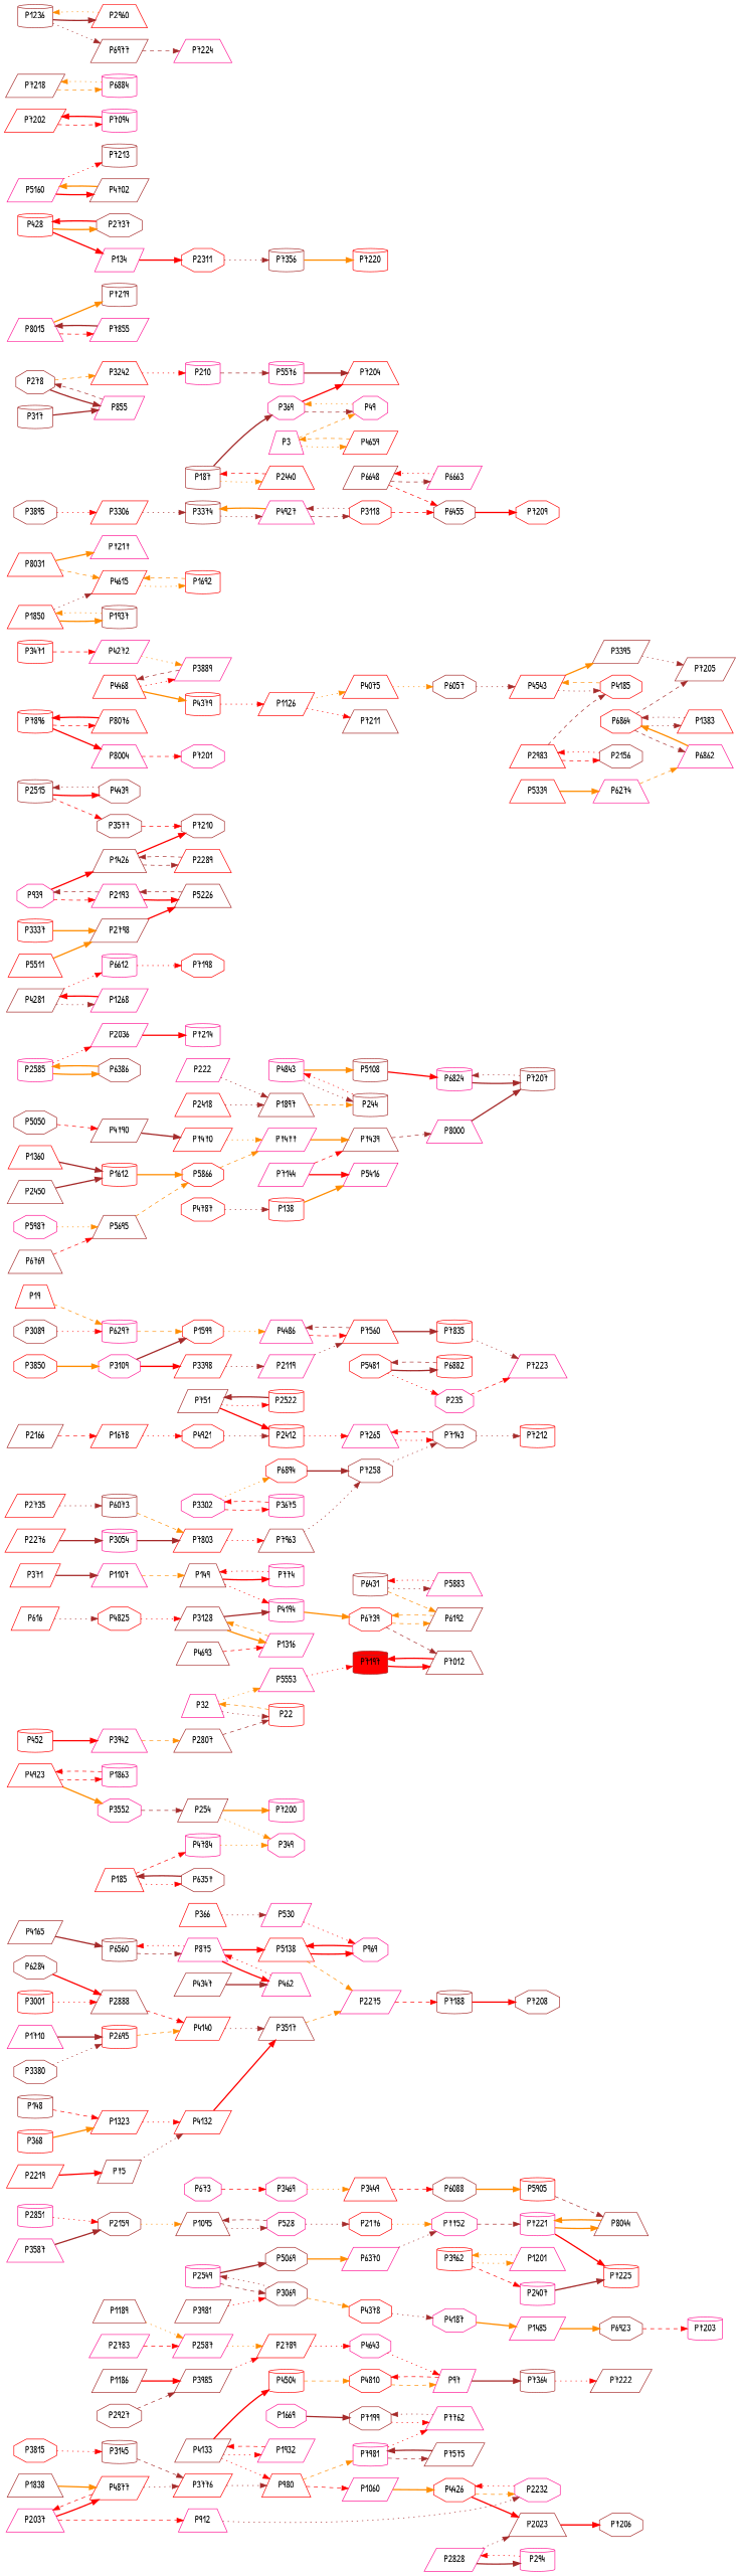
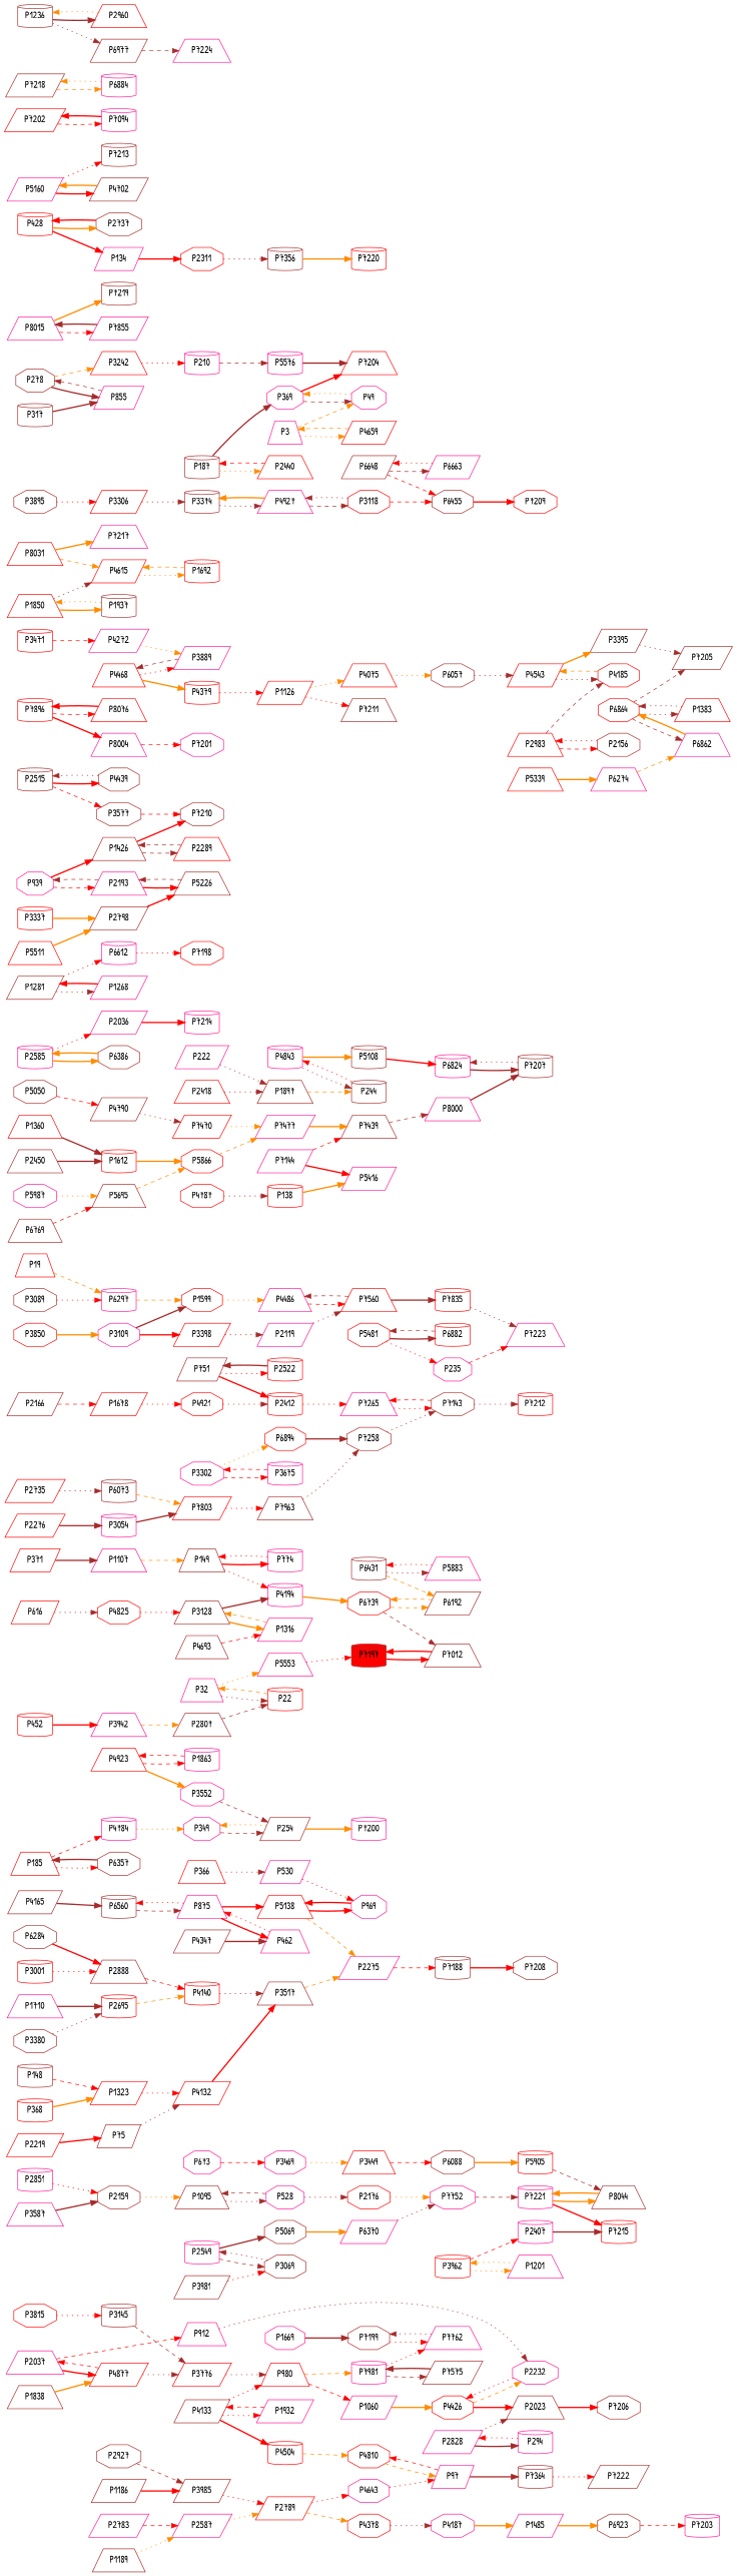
  digraph {
    fontname="Patrick Hand"
    rankdir=LR
    node [color=deeppink fontname="Patrick Hand" shape=trapezium]
    edge [color=red fontname="Patrick Hand" style=dotted]
    P1669 [shape=octagon]
    P7199 [color=brown shape=octagon]
    P7762
    P1095 [color=brown]
    P528 [shape=octagon]
    P2176 [color=red shape=octagon]
    P7752 [shape=octagon]
    P6560 [color=brown shape=cylinder]
    P875
    P5138 [color=red]
    P462
    P969 [shape=octagon]
    P2275 [shape=parallelogram]
    P530 [shape=parallelogram]
    P4784 [shape=cylinder]
    P349 [shape=octagon]
    P254 [color=brown shape=parallelogram]
    P7200 [shape=cylinder]
    P4133 [color=brown shape=parallelogram]
    P1932 [shape=parallelogram]
    P980 [color=red]
    P4504 [color=red shape=cylinder]
    P7981 [shape=cylinder]
    P1060 [shape=parallelogram]
    P4810 [color=red shape=octagon]
    P6088 [color=brown shape=octagon]
    P5905 [color=red shape=cylinder]
    P8044 [color=brown]
    P7221 [shape=cylinder]
    P7197 [color=brown fillcolor=red shape=cylinder style=filled]
    P7012 [color=brown]
    P5553
    P751 [color=brown shape=parallelogram]
    P2412 [color=red shape=cylinder]
    P2522 [color=red shape=cylinder]
    P7265
    P7143 [color=brown shape=octagon]
    P19 [color=red]
    P6297 [shape=cylinder]
    P1599 [color=red shape=octagon]
    P4486
    P4643 [shape=octagon]
    P97 [shape=parallelogram]
    P7364 [color=brown shape=cylinder]
    P7222 [color=brown shape=parallelogram]
    P4843 [shape=cylinder]
    P5108 [color=brown shape=cylinder]
    P244 [color=brown shape=cylinder]
    P6824 [shape=cylinder]
    P7207 [color=brown shape=cylinder]
    P1323 [color=red shape=parallelogram]
    P4132 [color=red shape=parallelogram]
    P3517 [color=brown]
    P138 [color=red shape=cylinder]
    P5416 [shape=parallelogram]
    P7144 [shape=parallelogram]
    P7439 [color=brown]
    P149 [color=brown]
    P774 [shape=cylinder]
    P4194 [shape=cylinder]
    P6739 [color=red shape=octagon]
    P1863 [shape=cylinder]
    P4923 [color=red]
    P3552 [shape=octagon]
    P2036 [shape=parallelogram]
    P7214 [shape=cylinder]
    P6612 [shape=cylinder]
    P7198 [color=red shape=octagon]
    P1426 [color=brown]
    P7210 [color=brown shape=octagon]
    P2289 [color=red]
    P7201 [shape=octagon]
    P8004
    P2159 [color=brown shape=octagon]
    P32
    P22 [color=red shape=cylinder]
    P4379 [color=red shape=cylinder]
    P1126 [color=red shape=parallelogram]
    P4075 [color=red]
    P7211 [color=brown]
    P6057 [color=brown shape=octagon]
    P368 [color=red shape=cylinder]
    P6431 [color=brown shape=cylinder]
    P5883
    P6192 [color=brown shape=parallelogram]
    P7188 [color=brown shape=cylinder]
    P7208 [color=brown shape=octagon]
    P8031 [color=red]
    P7217
    P4615 [color=red shape=parallelogram]
    P1850 [color=red]
    P1937 [color=brown shape=cylinder]
    P1692 [color=red shape=cylinder]
    P2037
    P912
    P4877 [color=red shape=parallelogram]
    P2232 [shape=octagon]
    P3776 [color=red shape=parallelogram]
    P4426 [color=red shape=octagon]
    P185 [color=red]
    P6357 [color=brown shape=octagon]
    P3374 [color=brown shape=cylinder]
    P4927
    P3118 [color=red shape=octagon]
    P6455 [color=brown shape=octagon]
    P3069 [color=brown shape=octagon]
    P2549 [shape=cylinder]
    P4378 [color=red shape=octagon]
    P5069 [color=brown shape=octagon]
    P4187 [shape=octagon]
    P6370 [shape=parallelogram]
    P7803 [color=red shape=parallelogram]
    P7963 [color=brown]
    P7258 [color=brown shape=octagon]
    P369 [shape=octagon]
    P7204 [color=red]
    P49 [shape=octagon]
    P3398 [color=red shape=parallelogram]
    P2119 [shape=parallelogram]
    P7560 [color=red]
    P7835 [color=red shape=cylinder]
    P6663 [shape=parallelogram]
    P6648 [color=brown shape=parallelogram]
    P7209 [color=red shape=octagon]
    P7223
    P3337 [color=red shape=cylinder]
    P2798 [color=brown shape=parallelogram]
    P5226 [color=brown]
    P2193
    P7219 [color=brown shape=cylinder]
    P8015
    P7855 [shape=parallelogram]
    P428 [color=red shape=cylinder]
    P2737 [color=brown shape=octagon]
    P134 [shape=parallelogram]
    P2311 [color=red shape=octagon]
    P7470 [color=red shape=parallelogram]
    P7477 [shape=parallelogram]
    P8000
-   P1281 [color=brown shape=parallelogram label=P4281]
+   P1281 [color=brown shape=parallelogram]
    P1268 [shape=parallelogram]
    P4693 [color=brown]
    P1316 [shape=parallelogram]
    P3128 [color=brown]
    P4272 [shape=parallelogram]
    P3889 [shape=parallelogram]
    P4468 [color=red]
    P3001 [color=red shape=cylinder]
    P2888 [color=brown]
-   P4140 [color=red shape=parallelogram]
+   P4140 [color=red shape=cylinder]
    P294 [shape=cylinder]
    P2828 [shape=parallelogram]
    P2023 [color=brown]
    P7206 [color=brown shape=octagon]
    P4543 [color=red shape=parallelogram]
    P4185 [color=red shape=octagon]
    P3395 [color=brown shape=parallelogram]
    P7205 [color=brown shape=parallelogram]
    P2851 [shape=cylinder]
    P5160 [shape=parallelogram]
    P7213 [color=brown shape=cylinder]
    n162 [color=brown label=P4702 shape=parallelogram]
    P6769 [color=brown]
    P5695 [color=brown]
    P5866 [color=red shape=octagon]
    P5481 [color=red shape=octagon]
    P6882 [color=red shape=cylinder]
    P235 [shape=octagon]
    P939 [shape=octagon]
    P1383 [color=red]
    P6864 [color=red shape=octagon]
    P6862
    P3471 [color=red shape=cylinder]
    P7212 [color=red shape=cylinder]
-   P7215 [color=red shape=cylinder label=P7225]
+   P7215 [color=red shape=cylinder]
    P616 [color=red shape=parallelogram]
    P4825 [color=red shape=octagon]
    P187 [color=brown shape=cylinder]
    P2440 [color=red]
    P2450 [color=brown]
    P1612 [color=red shape=cylinder]
    P222 [shape=parallelogram]
    P1897 [color=brown]
    P3962 [color=red shape=cylinder]
    P1201
    n186 [label=P2407 shape=cylinder]
    P3145 [color=brown shape=cylinder]
    P7202 [color=red shape=parallelogram]
    P7094 [shape=cylinder]
    P4165 [color=brown shape=parallelogram]
    P5339 [color=red]
    P6274
    P3850 [color=red shape=octagon]
    P3109 [shape=octagon]
    P7575 [color=brown shape=parallelogram]
    P1485 [shape=parallelogram]
    P6923 [color=brown shape=octagon]
    P3
    P4659 [color=red shape=parallelogram]
    P2515 [color=brown shape=cylinder]
    P3577 [color=brown shape=octagon]
    P4439 [color=brown shape=octagon]
    P3242 [color=red]
    P210 [shape=cylinder]
    P5576 [shape=cylinder]
    P5511 [color=red]
    P2585 [shape=cylinder]
    P6386 [color=brown shape=octagon]
    P3895 [color=brown shape=octagon]
    P3306 [color=red shape=parallelogram]
    P3449 [color=red]
    P3981 [color=brown shape=parallelogram]
    P3380 [color=brown shape=octagon]
    P2695 [color=red shape=cylinder]
    P4787 [color=red shape=octagon]
    P2418 [color=red]
    P1838 [color=brown]
    P7218 [color=brown shape=parallelogram]
    P6884 [shape=cylinder]
    P2927 [color=brown shape=octagon]
    P3985 [color=brown shape=parallelogram]
    P2789 [color=red shape=parallelogram]
    P2807 [color=brown]
    P452 [color=red shape=cylinder]
    P3942
    P6894 [color=red shape=octagon]
    P2983 [color=red]
    P2156 [color=brown shape=octagon]
    P3302 [shape=octagon]
    P3675 [shape=cylinder]
    P7203 [shape=cylinder]
    P148 [color=brown shape=cylinder]
    P278 [color=brown shape=octagon]
    P855 [shape=parallelogram]
    P3089 [color=brown shape=octagon]
    P7356 [color=brown shape=cylinder]
    P7220 [color=red shape=cylinder]
    P1678 [color=red shape=parallelogram]
    P4921 [color=red shape=octagon]
    P4347 [color=brown shape=parallelogram]
    P4790 [color=brown shape=parallelogram]
    P8076 [color=red]
    P7896 [color=red shape=cylinder]
    P5987 [shape=octagon]
    P1236 [color=brown shape=cylinder]
    P2960 [color=red]
    P6977 [color=brown shape=parallelogram]
    P7224
    P2735 [color=red shape=parallelogram]
    P6073 [color=brown shape=cylinder]
    P3815 [color=red shape=octagon]
    P3587
    P1107
    P2783 [shape=parallelogram]
    P2587 [shape=parallelogram]
    P5050 [color=brown shape=octagon]
    P2166 [color=brown shape=parallelogram]
    P3469 [shape=octagon]
    P1710
    P3054 [shape=cylinder]
    P317 [color=brown shape=cylinder]
    P673 [shape=octagon]
    P6284 [color=brown shape=octagon]
    P1186 [color=brown shape=parallelogram]
    P2276 [color=red shape=parallelogram]
    P1189 [color=brown]
    P371 [color=red shape=parallelogram]
    P75 [color=brown shape=parallelogram]
    P366 [color=red]
    P2219 [color=red shape=parallelogram]
    P1360 [color=red]
    P1669 -> P7199 [color=brown style=bold]
    P7199 -> P7762
    P7762 -> P7199 [color=brown]
    P1095 -> P528 [color=brown]
    P528 -> P1095 [color=brown style=dashed]
    P528 -> P2176 [color=brown]
    P2176 -> P7752 [color=darkorange]
    P7752 -> P7221 [color=brown style=dashed]
    P6560 -> P875 [color=brown style=dashed]
    P875 -> P6560
    P875 -> P5138 [style=bold]
    P875 -> P462 [style=bold]
    P5138 -> P969 [style=bold]
    P5138 -> P2275 [color=darkorange style=dashed]
    P462 -> P875
    P969 -> P5138 [style=bold]
    P2275 -> P7188 [style=dashed]
    P530 -> P969
    P4784 -> P349 [color=darkorange]
+   P349 -> P254 [color=brown style=dashed]
    P254 -> P349 [color=darkorange]
    P254 -> P7200 [color=darkorange style=bold]
    P4133 -> P1932
    P4133 -> P980
    P4133 -> P4504 [style=bold]
    P1932 -> P4133 [style=dashed]
    P980 -> P7981 [color=darkorange style=dashed]
    P980 -> P1060 [style=dashed]
    P4504 -> P4810 [color=darkorange style=dashed]
    P7981 -> P7762
    P7981 -> P7575 [color=brown style=dashed]
    P1060 -> P4426 [color=darkorange style=bold]
    P4810 -> P97 [color=darkorange style=dashed]
    P6088 -> P5905 [color=darkorange style=bold]
    P5905 -> P8044 [color=brown style=dashed]
    P8044 -> P7221 [color=darkorange style=bold]
    P7221 -> P8044 [color=darkorange style=bold]
    P7221 -> P7215 [style=bold]
    P7197 -> P7012 [style=bold]
    P7012 -> P7197 [style=bold]
    P5553 -> P7197
    P751 -> P2412 [style=bold]
    P751 -> P2522
    P2412 -> P7265
    P2522 -> P751 [color=brown style=bold]
    P7265 -> P7143
    P7143 -> P7265 [style=dashed]
    P7143 -> P7212 [color=brown]
    P19 -> P6297 [color=darkorange style=dashed]
    P6297 -> P1599 [color=darkorange style=dashed]
    P1599 -> P4486 [color=darkorange]
    P4486 -> P7560 [style=dashed]
    P4643 -> P97
    P97 -> P4810 [style=dashed]
    P97 -> P7364 [color=brown style=bold]
    P7364 -> P7222
    P4843 -> P5108 [color=darkorange style=bold]
    P4843 -> P244 [color=brown]
    P5108 -> P6824 [style=bold]
    P244 -> P4843
    P6824 -> P7207 [color=brown style=bold]
    P7207 -> P6824 [color=brown]
    P1323 -> P4132
    P4132 -> P3517 [style=bold]
    P3517 -> P2275 [color=darkorange style=dashed]
    P138 -> P5416 [color=darkorange style=bold]
    P7144 -> P5416 [style=bold]
    P7144 -> P7439 [style=dashed]
    P7439 -> P8000 [color=brown style=dashed]
    P149 -> P774 [style=bold]
    P149 -> P4194
    P774 -> P149
    P4194 -> P6739 [color=darkorange style=bold]
    P6739 -> P7012 [color=brown style=dashed]
    P6739 -> P6192 [color=darkorange style=dashed]
    P1863 -> P4923 [style=dashed]
    P4923 -> P1863 [style=dashed]
    P4923 -> P3552 [color=darkorange style=bold]
    P3552 -> P254 [color=brown style=dashed]
    P2036 -> P7214 [style=bold]
    P6612 -> P7198
    P1426 -> P7210 [style=bold]
    P1426 -> P2289 [color=brown style=dashed]
    P2289 -> P1426 [color=brown style=dashed]
    P8004 -> P7201 [style=dashed]
    P2159 -> P1095 [color=darkorange]
    P32 -> P5553 [color=darkorange]
    P32 -> P22 [color=brown]
    P22 -> P32 [color=darkorange style=dashed]
    P4379 -> P1126
    P1126 -> P4075 [color=darkorange]
    P1126 -> P7211
    P4075 -> P6057 [color=darkorange]
    P6057 -> P4543 [color=brown]
    P368 -> P1323 [color=darkorange style=bold]
    P6431 -> P5883 [color=brown]
    P6431 -> P6192 [color=darkorange style=dashed]
    P5883 -> P6431
    P6192 -> P6739 [color=darkorange style=dashed]
    P7188 -> P7208 [style=bold]
    P8031 -> P7217 [color=darkorange style=bold]
    P8031 -> P4615 [color=darkorange style=dashed]
    P4615 -> P1692 [color=darkorange]
    P1850 -> P4615 [color=brown]
    P1850 -> P1937 [color=darkorange style=bold]
    P1937 -> P1850 [color=darkorange]
    P1692 -> P4615 [color=darkorange style=dashed]
    P2037 -> P912 [style=dashed]
    P2037 -> P4877 [style=bold]
    P912 -> P2232 [color=brown]
    P4877 -> P2037 [style=dashed]
    P4877 -> P3776 [color=brown]
    P2232 -> P4426
    P3776 -> P980 [color=brown]
    P4426 -> P2232 [color=darkorange style=dashed]
    P4426 -> P2023 [style=bold]
    P185 -> P4784 [style=dashed]
    P185 -> P6357
    P6357 -> P185 [color=brown style=bold]
    P3374 -> P4927 [color=brown]
    P4927 -> P3374 [color=darkorange style=bold]
    P4927 -> P3118 [color=brown style=dashed]
    P3118 -> P4927 [color=brown]
    P3118 -> P6455 [style=dashed]
    P6455 -> P7209 [style=bold]
    P3069 -> P2549 [color=brown]
-   P3069 -> P4378 [color=darkorange style=dashed]
+   P2789 -> P4378 [color=darkorange style=dashed]
    P2549 -> P3069 [color=brown style=dashed]
    P2549 -> P5069 [color=brown style=bold]
    P4378 -> P4187 [color=brown]
    P5069 -> P6370 [color=darkorange style=bold]
    P4187 -> P1485 [color=darkorange style=bold]
    P6370 -> P7752 [color=brown]
    P7803 -> P7963
    P7963 -> P7258 [color=brown]
    P7258 -> P7143 [color=brown]
    P369 -> P7204 [style=bold]
    P369 -> P49 [color=brown style=dashed]
    P49 -> P369 [color=darkorange]
    P3398 -> P2119 [color=brown]
    P2119 -> P7560 [color=brown]
    P7560 -> P4486 [color=brown style=dashed]
    P7560 -> P7835 [color=brown style=bold]
    P7835 -> P7223 [color=brown]
    P6663 -> P6648
    P6648 -> P6455 [style=dashed]
    P6648 -> P6663 [color=brown style=dashed]
    P3337 -> P2798 [color=darkorange style=bold]
    P2798 -> P5226 [style=bold]
    P5226 -> P2193 [color=brown style=dashed]
    P2193 -> P5226 [style=bold]
    P2193 -> P939 [color=brown style=dashed]
    P8015 -> P7219 [color=darkorange style=bold]
    P8015 -> P7855 [style=dashed]
    P7855 -> P8015 [color=brown style=bold]
    P428 -> P2737 [color=darkorange style=bold]
    P428 -> P134 [style=bold]
    P2737 -> P428 [style=bold]
    P134 -> P2311 [style=bold]
    P2311 -> P7356 [color=brown]
    P7470 -> P7477 [color=darkorange]
    P7477 -> P7439 [color=darkorange style=bold]
    P8000 -> P7207 [color=brown style=bold]
    P1281 -> P6612
    P1281 -> P1268 [color=brown]
    P1268 -> P1281 [style=bold]
    P4693 -> P1316 [style=dashed]
    P1316 -> P3128 [color=darkorange style=dashed]
    P3128 -> P4194 [color=brown style=bold]
    P3128 -> P1316 [color=darkorange style=bold]
    P4272 -> P3889 [color=darkorange]
    P3889 -> P4468 [color=brown style=dashed]
    P4468 -> P4379 [color=darkorange style=bold]
    P4468 -> P3889
    P3001 -> P2888
    P2888 -> P4140 [style=dashed]
    P4140 -> P3517 [color=brown]
    P294 -> P2828
    P2828 -> P294 [color=brown style=bold]
    P2828 -> P2023 [color=brown]
    P2023 -> P7206 [style=bold]
    P4543 -> P4185 [color=brown]
    P4543 -> P3395 [color=darkorange style=bold]
    P4185 -> P4543 [color=darkorange style=dashed]
    P3395 -> P7205 [color=brown]
    P2851 -> P2159
    P5160 -> P7213
    P5160 -> n162 [style=bold]
    n162 -> P5160 [color=darkorange style=bold]
    P6769 -> P5695 [style=dashed]
    P5695 -> P5866 [color=darkorange style=dashed]
    P5866 -> P7477 [color=darkorange style=dashed]
    P5481 -> P6882 [color=brown style=bold]
    P5481 -> P235
    P6882 -> P5481 [color=brown style=dashed]
    P235 -> P7223 [style=dashed]
    P939 -> P1426 [style=bold]
    P939 -> P2193 [style=dashed]
    P1383 -> P6864 [color=brown]
    P6864 -> P7205 [color=brown style=dashed]
    P6864 -> P1383 [color=brown]
    P6864 -> P6862 [color=brown style=dashed]
    P6862 -> P6864 [color=darkorange style=bold]
    P3471 -> P4272 [style=dashed]
    P616 -> P4825 [color=brown]
    P4825 -> P3128
    P187 -> P369 [color=brown style=bold]
    P187 -> P2440 [color=darkorange]
    P2440 -> P187 [style=dashed]
    P2450 -> P1612 [color=brown style=bold]
    P1612 -> P5866 [color=darkorange style=bold]
    P222 -> P1897 [color=brown]
    P1897 -> P244 [color=darkorange style=dashed]
    P3962 -> P1201 [color=darkorange]
    P3962 -> n186 [style=dashed]
    P1201 -> P3962 [color=darkorange]
    n186 -> P7215 [color=brown style=bold]
    P3145 -> P3776 [color=brown style=dashed]
    P7202 -> P7094 [style=dashed]
    P7094 -> P7202 [style=bold]
    P4165 -> P6560 [color=brown style=bold]
    P5339 -> P6274 [color=darkorange style=bold]
    P6274 -> P6862 [color=darkorange style=dashed]
    P3850 -> P3109 [color=darkorange style=bold]
    P3109 -> P1599 [color=brown style=bold]
    P3109 -> P3398 [style=bold]
    P7575 -> P7981 [color=brown style=bold]
    P1485 -> P6923 [color=darkorange style=bold]
    P6923 -> P7203 [style=dashed]
    P3 -> P49 [color=darkorange style=dashed]
    P3 -> P4659 [color=darkorange]
    P4659 -> P3 [color=darkorange style=dashed]
    P2515 -> P3577 [style=dashed]
    P2515 -> P4439 [style=bold]
    P3577 -> P7210 [style=dashed]
    P4439 -> P2515 [color=brown]
    P3242 -> P210
    P210 -> P5576 [color=brown style=dashed]
    P5576 -> P7204 [color=brown style=bold]
    P5511 -> P2798 [color=darkorange style=bold]
    P2585 -> P2036
    P2585 -> P6386 [color=darkorange style=bold]
    P6386 -> P2585 [color=darkorange style=bold]
    P3895 -> P3306
    P3306 -> P3374 [color=brown]
    P3449 -> P6088 [style=dashed]
    P3981 -> P3069
    P3380 -> P2695 [color=brown]
    P2695 -> P4140 [color=darkorange style=dashed]
    P4787 -> P138 [color=brown]
    P2418 -> P1897 [color=brown]
    P1838 -> P4877 [color=darkorange style=bold]
    P7218 -> P6884 [color=darkorange style=dashed]
    P6884 -> P7218 [color=darkorange]
    P2927 -> P3985 [color=brown style=dashed]
    P3985 -> P2789
    P2789 -> P4643
    P2807 -> P22 [color=brown style=dashed]
    P452 -> P3942 [style=bold]
    P3942 -> P2807 [color=darkorange style=dashed]
    P6894 -> P7258 [color=brown style=bold]
    P2983 -> P4185 [color=brown style=dashed]
    P2983 -> P2156 [style=dashed]
    P2156 -> P2983
    P3302 -> P6894 [color=darkorange]
    P3302 -> P3675 [style=dashed]
    P3675 -> P3302 [style=dashed]
    P148 -> P1323 [style=dashed]
    P278 -> P3242 [color=darkorange style=dashed]
    P278 -> P855 [color=brown style=bold]
    P855 -> P278 [color=brown style=dashed]
    P3089 -> P6297
    P7356 -> P7220 [color=darkorange style=bold]
    P1678 -> P4921
    P4921 -> P2412 [color=brown]
    P4347 -> P462 [color=brown style=bold]
-   P4790 -> P7470 [color=brown style=bold]
+   P4790 -> P7470 [color=brown]
    P8076 -> P7896 [style=bold]
    P7896 -> P8004 [style=bold]
    P7896 -> P8076 [style=dashed]
    P5987 -> P5695 [color=darkorange]
    P1236 -> P2960 [color=brown style=bold]
    P1236 -> P6977 [color=brown]
    P2960 -> P1236 [color=darkorange]
    P6977 -> P7224 [color=brown style=dashed]
    P2735 -> P6073 [color=brown]
    P6073 -> P7803 [color=darkorange style=dashed]
    P3815 -> P3145
    P3587 -> P2159 [color=brown style=bold]
    P1107 -> P149 [color=darkorange style=dashed]
    P2783 -> P2587 [style=dashed]
    P2587 -> P2789 [color=darkorange]
    P5050 -> P4790 [style=dashed]
    P2166 -> P1678 [style=dashed]
    P3469 -> P3449 [color=darkorange]
    P1710 -> P2695 [color=brown style=bold]
    P3054 -> P7803 [color=brown style=bold]
    P317 -> P855 [color=brown style=bold]
    P673 -> P3469 [style=dashed]
    P6284 -> P2888 [style=bold]
    P1186 -> P3985 [style=bold]
    P2276 -> P3054 [color=brown style=bold]
    P1189 -> P2587 [color=darkorange]
    P371 -> P1107 [color=brown style=bold]
    P75 -> P4132 [color=brown]
    P366 -> P530 [color=brown]
    P2219 -> P75 [style=bold]
    P1360 -> P1612 [color=brown style=bold]
  }
